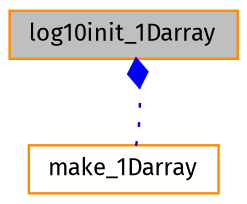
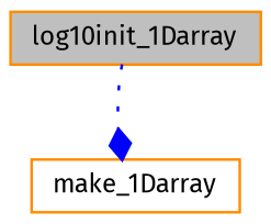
  digraph {
    rankdir=TB
    fontname="Fira Sans"
    node [color=darkorange fontname="Fira Sans" fontsize=10 shape=record style=filled]
    n1 [fillcolor=grey75 fontcolor=black height=0.2 label=log10init_1Darray width=0.4]
    n2 [fillcolor=white height=0.2 label=make_1Darray width=0.4]
-   n2 -> n1 [color=blue fontname="Fira Sans" fontsize=10 labelfontname=Helvetica labelfontsize=10 style=dotted arrowhead=diamond]
+   n1 -> n2 [color=blue fontname="Fira Sans" fontsize=10 labelfontname=Helvetica labelfontsize=10 style=dotted arrowhead=diamond]
  }
